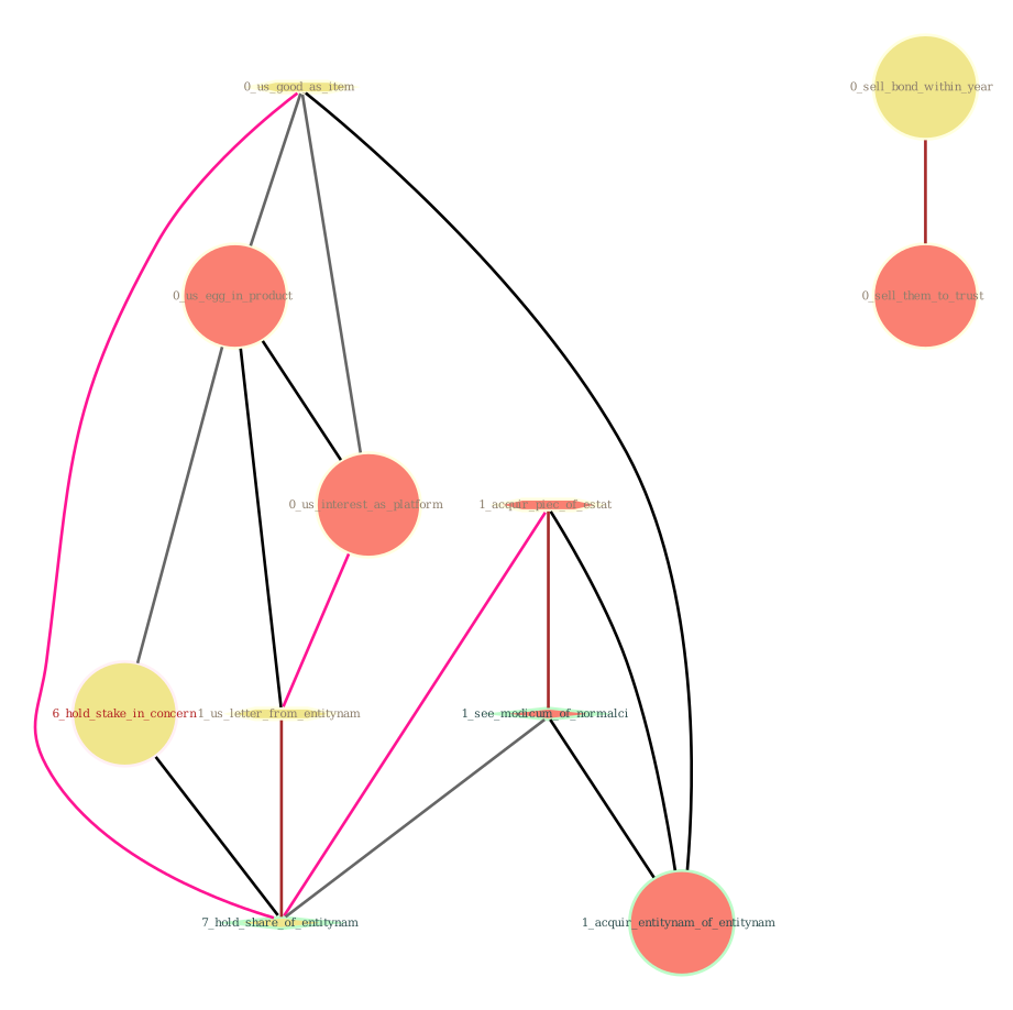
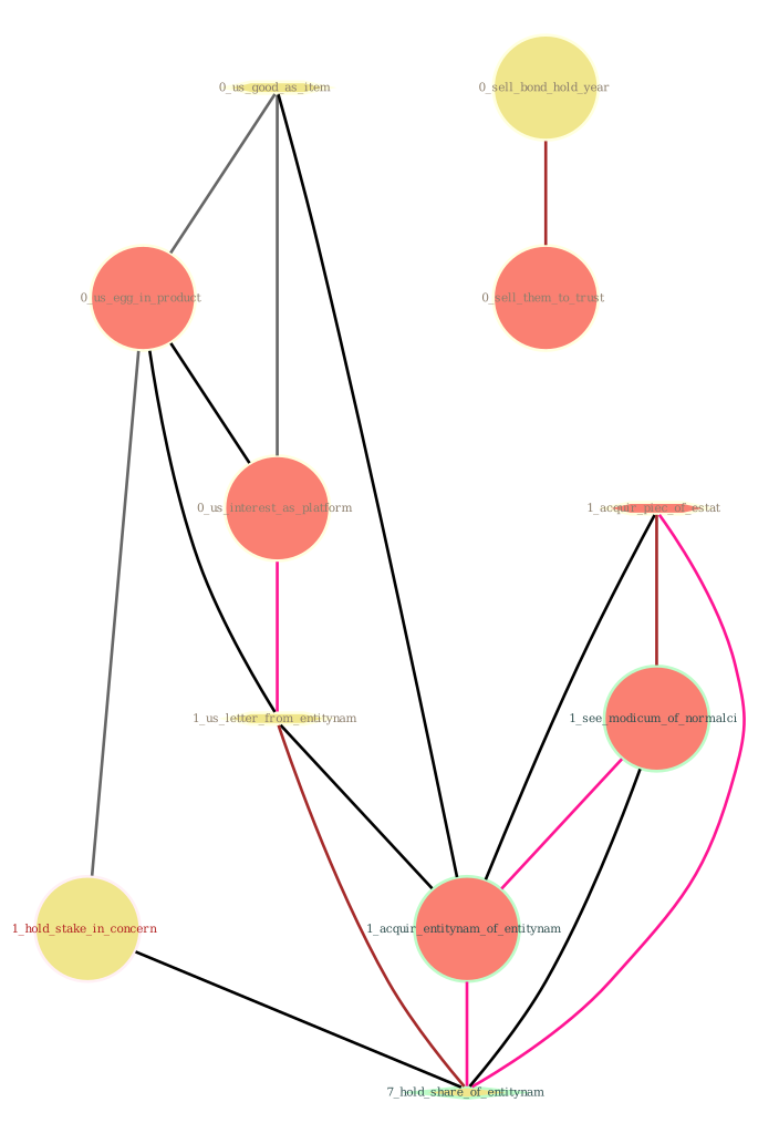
  graph {
    fontname="DejaVu Serif"
    node [color="#ffffe0" fillcolor=salmon fixedsize=true fontcolor="#8b7d6b" fontname="DejaVu Serif" fontsize=4 shape=circle style=filled]
    edge [color=black fontname="DejaVu Serif" w=1]
    "0_us_good_as_item " [fillcolor=khaki height=.06 shape=hexagon width=.5]
    "0_us_egg_in_product " [height=.06 width=.5]
    "1_acquir_piec_of_estat " [height=.06 shape=hexagon width=.5]
    "0_us_interest_as_platform " [height=.06 width=.5]
    "1_us_letter_from_entitynam " [fillcolor=khaki height=.06 shape=hexagon width=.5]
-   "0_sell_bond_within_year " [fillcolor=khaki height=.06 width=.5]
+   "0_sell_bond_within_year " [fillcolor=khaki height=.06 width=.5 label="0_sell_bond_hold_year"]
    "0_sell_them_to_trust " [height=.06 width=.5]
-   "1_hold_stake_in_concern " [color="#fff0f5" fillcolor=khaki fontcolor="#b22222" height=.06 width=.5 label="6_hold_stake_in_concern"]
+   "1_hold_stake_in_concern " [color="#fff0f5" fillcolor=khaki fontcolor="#b22222" height=.06 width=.5]
    "1_acquir_entitynam_of_entitynam " [color="#BDFCC9" fontcolor="#2f4f4f" height=.06 width=.5]
-   "1_see_modicum_of_normalci " [color="#BDFCC9" fontcolor="#2f4f4f" height=.06 shape=diamond width=.5]
+   "1_see_modicum_of_normalci " [color="#BDFCC9" fontcolor="#2f4f4f" height=.06 width=.5]
    n11 [color="#BDFCC9" fillcolor=khaki fontcolor="#2f4f4f" height=.06 label="7_hold_share_of_entitynam" shape=diamond width=.5]
    subgraph sub_1 {
      "0_us_good_as_item "
      "0_us_egg_in_product "
      "1_acquir_piec_of_estat "
      "0_us_interest_as_platform "
      "1_us_letter_from_entitynam "
      "0_sell_bond_within_year "
      "0_sell_them_to_trust "
    }
    subgraph sub_2 {
      "1_hold_stake_in_concern "
    }
    "0_us_good_as_item " -- "0_us_egg_in_product " [color=gray40]
    "0_us_good_as_item " -- "0_us_interest_as_platform " [color=gray40 w=2]
    "0_us_good_as_item " -- "1_acquir_entitynam_of_entitynam "
    "0_us_egg_in_product " -- "0_us_interest_as_platform "
    "0_us_egg_in_product " -- "1_us_letter_from_entitynam "
    "0_us_egg_in_product " -- "1_hold_stake_in_concern " [color=gray40]
    "1_acquir_piec_of_estat " -- "1_acquir_entitynam_of_entitynam " [w=2]
    "1_acquir_piec_of_estat " -- "1_see_modicum_of_normalci " [color=brown]
    "1_acquir_piec_of_estat " -- n11 [color=deeppink]
    "0_us_interest_as_platform " -- "1_us_letter_from_entitynam " [color=deeppink]
+   "1_us_letter_from_entitynam " -- "1_acquir_entitynam_of_entitynam "
    "1_us_letter_from_entitynam " -- n11 [color=brown]
    "0_sell_bond_within_year " -- "0_sell_them_to_trust " [color=brown]
    "1_hold_stake_in_concern " -- n11
-   "0_us_good_as_item " -- n11 [color=deeppink w=2]
-   "1_see_modicum_of_normalci " -- "1_acquir_entitynam_of_entitynam "
-   "1_see_modicum_of_normalci " -- n11 [color=gray40]
+   "1_acquir_entitynam_of_entitynam " -- n11 [color=deeppink w=2]
+   "1_see_modicum_of_normalci " -- "1_acquir_entitynam_of_entitynam " [color=deeppink]
+   "1_see_modicum_of_normalci " -- n11
  }
